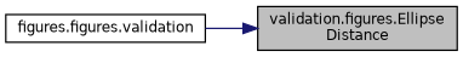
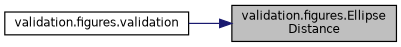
  digraph {
    rankdir=RL
    node [color=black fontname=Helvetica fontsize=10 shape=record style=filled]
    n1 [fillcolor=grey75 fontcolor=black height=0.2 label="validation.figures.Ellipse\lDistance" width=0.4]
-   n2 [fillcolor=white height=0.2 label="figures.figures.validation" width=0.4]
+   n2 [fillcolor=white height=0.2 label="validation.figures.validation" width=0.4]
    n1 -> n2 [color=midnightblue dir=back fontname=Helvetica fontsize=10 labelfontname=Helvetica labelfontsize=10 style=solid]
  }
